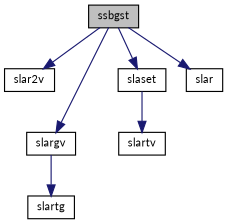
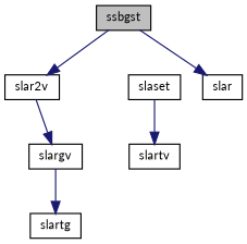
  digraph {
    fontname=Lato
    rankdir=TB
    node [color=black fillcolor=white fontname=Lato fontsize=10 shape=record style=filled]
    edge [color=midnightblue fontname=Lato fontsize=10 labelfontname=Helvetica labelfontsize=10 style=solid]
    n1 [fillcolor=grey75 fontcolor=black height=0.2 label=ssbgst width=0.4]
    n2 [height=0.2 label=slar2v width=0.4]
    n3 [height=0.2 label=slargv width=0.4]
    n4 [height=0.2 label=slaset width=0.4]
    n5 [height=0.2 label=slar width=0.4]
    n6 [height=0.2 label=slartg width=0.4]
    n7 [height=0.2 label=slartv width=0.4]
    n1 -> n2
-   n1 -> n3
-   n1 -> n4
+   n2 -> n3
    n1 -> n5
    n3 -> n6
    n4 -> n7
  }
